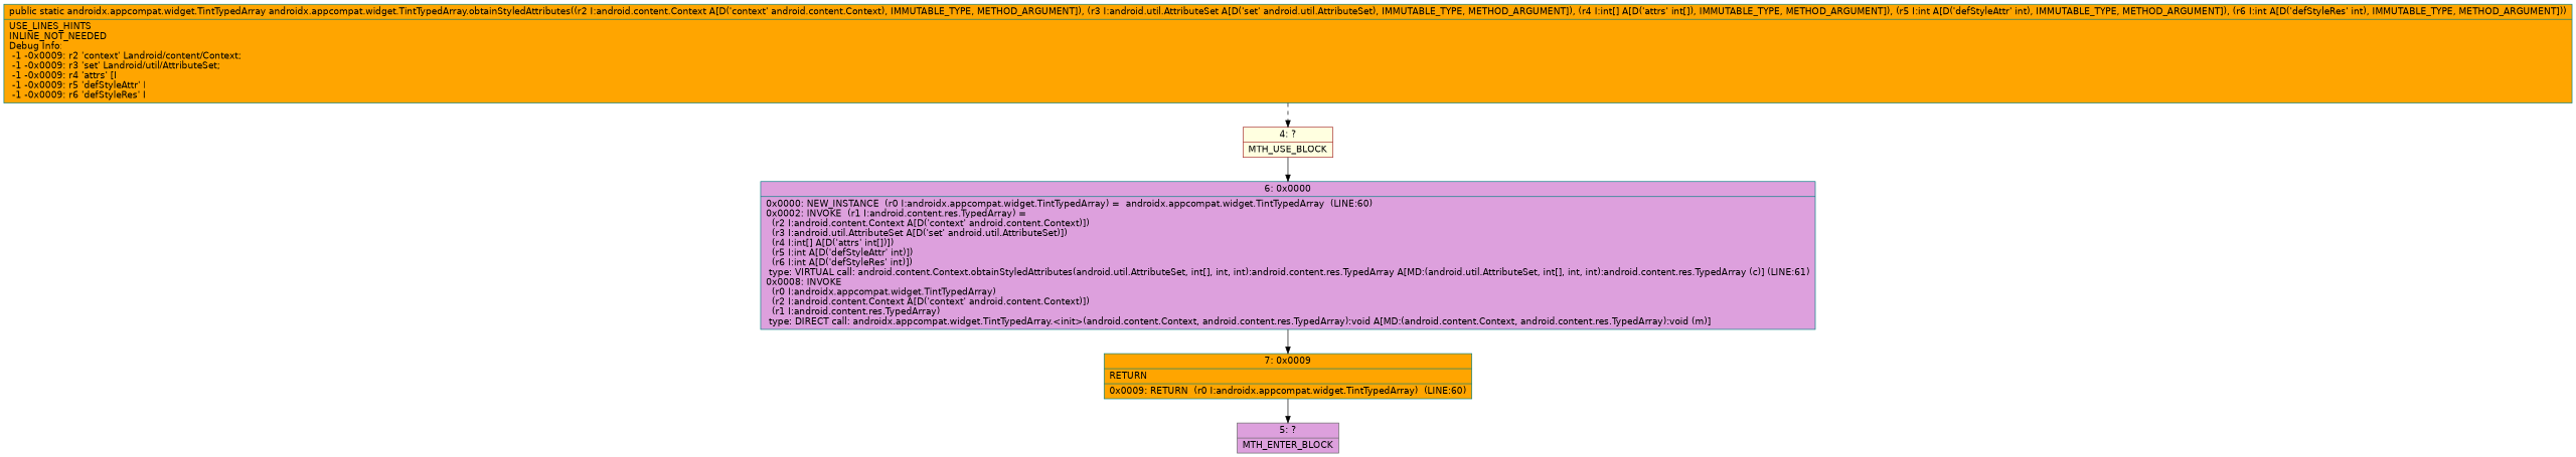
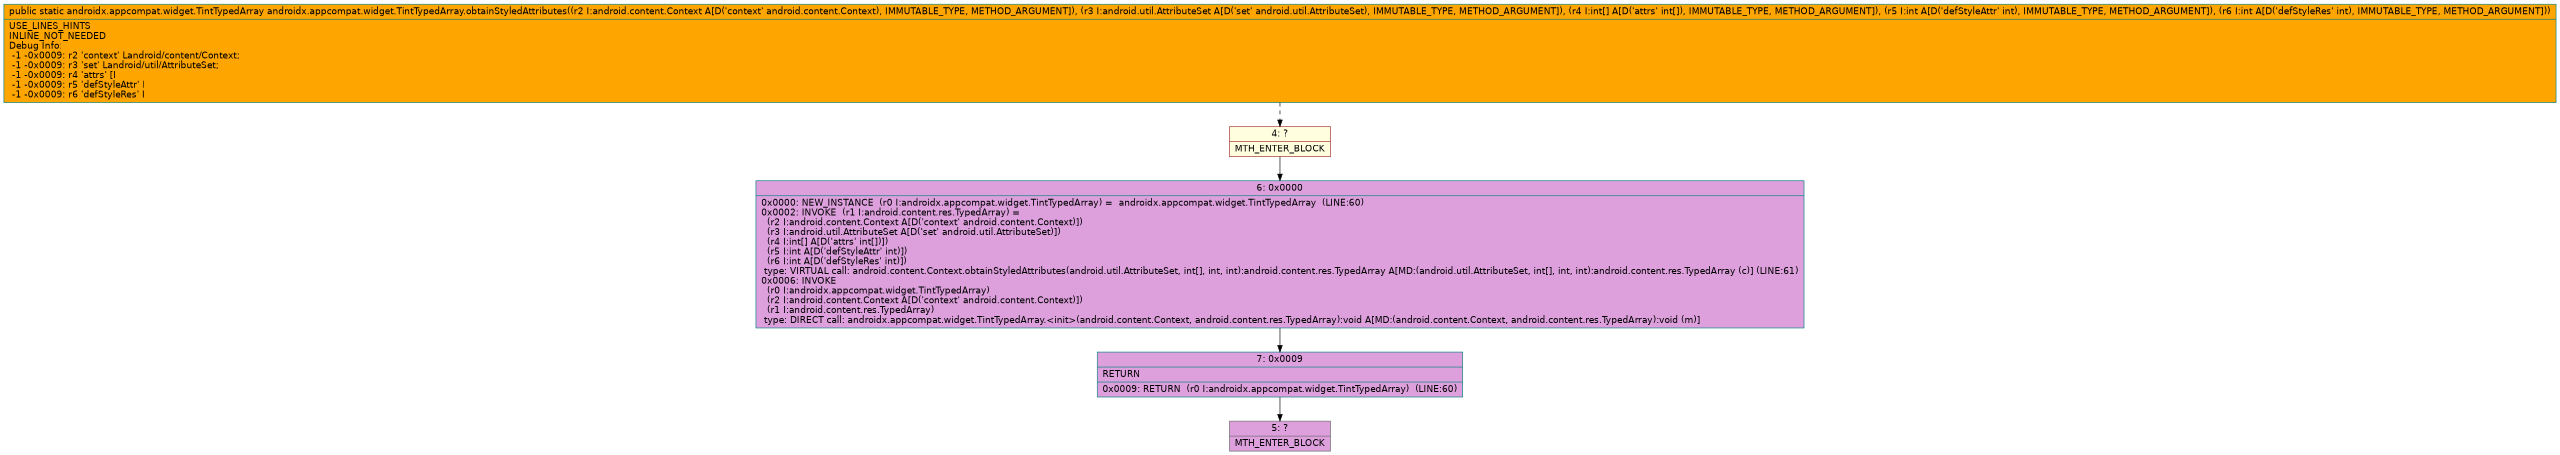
  digraph {
    fontname="DejaVu Sans"
    node [color=teal fillcolor=plum fontname="DejaVu Sans" shape=record style=filled]
    edge [fontname="DejaVu Sans" style=solid]
-   n1 [color=brown fillcolor=lightyellow label="{4\:\ ?|MTH_USE_BLOCK\l}"]
-   n2 [label="{6\:\ 0x0000|0x0000: NEW_INSTANCE  (r0 I:androidx.appcompat.widget.TintTypedArray) =  androidx.appcompat.widget.TintTypedArray  (LINE:60)\l0x0002: INVOKE  (r1 I:android.content.res.TypedArray) = \l  (r2 I:android.content.Context A[D('context' android.content.Context)])\l  (r3 I:android.util.AttributeSet A[D('set' android.util.AttributeSet)])\l  (r4 I:int[] A[D('attrs' int[])])\l  (r5 I:int A[D('defStyleAttr' int)])\l  (r6 I:int A[D('defStyleRes' int)])\l type: VIRTUAL call: android.content.Context.obtainStyledAttributes(android.util.AttributeSet, int[], int, int):android.content.res.TypedArray A[MD:(android.util.AttributeSet, int[], int, int):android.content.res.TypedArray (c)] (LINE:61)\l0x0008: INVOKE  \l  (r0 I:androidx.appcompat.widget.TintTypedArray)\l  (r2 I:android.content.Context A[D('context' android.content.Context)])\l  (r1 I:android.content.res.TypedArray)\l type: DIRECT call: androidx.appcompat.widget.TintTypedArray.\<init\>(android.content.Context, android.content.res.TypedArray):void A[MD:(android.content.Context, android.content.res.TypedArray):void (m)]\l}"]
-   n3 [fillcolor=orange label="{7\:\ 0x0009|RETURN\l|0x0009: RETURN  (r0 I:androidx.appcompat.widget.TintTypedArray)  (LINE:60)\l}"]
+   n1 [color=brown fillcolor=lightyellow label="{4\:\ ?|MTH_ENTER_BLOCK\l}"]
+   n2 [label="{6\:\ 0x0000|0x0000: NEW_INSTANCE  (r0 I:androidx.appcompat.widget.TintTypedArray) =  androidx.appcompat.widget.TintTypedArray  (LINE:60)\l0x0002: INVOKE  (r1 I:android.content.res.TypedArray) = \l  (r2 I:android.content.Context A[D('context' android.content.Context)])\l  (r3 I:android.util.AttributeSet A[D('set' android.util.AttributeSet)])\l  (r4 I:int[] A[D('attrs' int[])])\l  (r5 I:int A[D('defStyleAttr' int)])\l  (r6 I:int A[D('defStyleRes' int)])\l type: VIRTUAL call: android.content.Context.obtainStyledAttributes(android.util.AttributeSet, int[], int, int):android.content.res.TypedArray A[MD:(android.util.AttributeSet, int[], int, int):android.content.res.TypedArray (c)] (LINE:61)\l0x0006: INVOKE  \l  (r0 I:androidx.appcompat.widget.TintTypedArray)\l  (r2 I:android.content.Context A[D('context' android.content.Context)])\l  (r1 I:android.content.res.TypedArray)\l type: DIRECT call: androidx.appcompat.widget.TintTypedArray.\<init\>(android.content.Context, android.content.res.TypedArray):void A[MD:(android.content.Context, android.content.res.TypedArray):void (m)]\l}"]
+   n3 [label="{7\:\ 0x0009|RETURN\l|0x0009: RETURN  (r0 I:androidx.appcompat.widget.TintTypedArray)  (LINE:60)\l}"]
    n4 [color=gray40 label="{5\:\ ?|MTH_ENTER_BLOCK\l}"]
    n5 [fillcolor=orange label="{public static androidx.appcompat.widget.TintTypedArray androidx.appcompat.widget.TintTypedArray.obtainStyledAttributes((r2 I:android.content.Context A[D('context' android.content.Context), IMMUTABLE_TYPE, METHOD_ARGUMENT]), (r3 I:android.util.AttributeSet A[D('set' android.util.AttributeSet), IMMUTABLE_TYPE, METHOD_ARGUMENT]), (r4 I:int[] A[D('attrs' int[]), IMMUTABLE_TYPE, METHOD_ARGUMENT]), (r5 I:int A[D('defStyleAttr' int), IMMUTABLE_TYPE, METHOD_ARGUMENT]), (r6 I:int A[D('defStyleRes' int), IMMUTABLE_TYPE, METHOD_ARGUMENT]))  | USE_LINES_HINTS\lINLINE_NOT_NEEDED\lDebug Info:\l  \-1 \-0x0009: r2 'context' Landroid\/content\/Context;\l  \-1 \-0x0009: r3 'set' Landroid\/util\/AttributeSet;\l  \-1 \-0x0009: r4 'attrs' [I\l  \-1 \-0x0009: r5 'defStyleAttr' I\l  \-1 \-0x0009: r6 'defStyleRes' I\l}"]
    n1 -> n2
    n2 -> n3
    n3 -> n4
    n5 -> n1 [style=dashed]
  }
